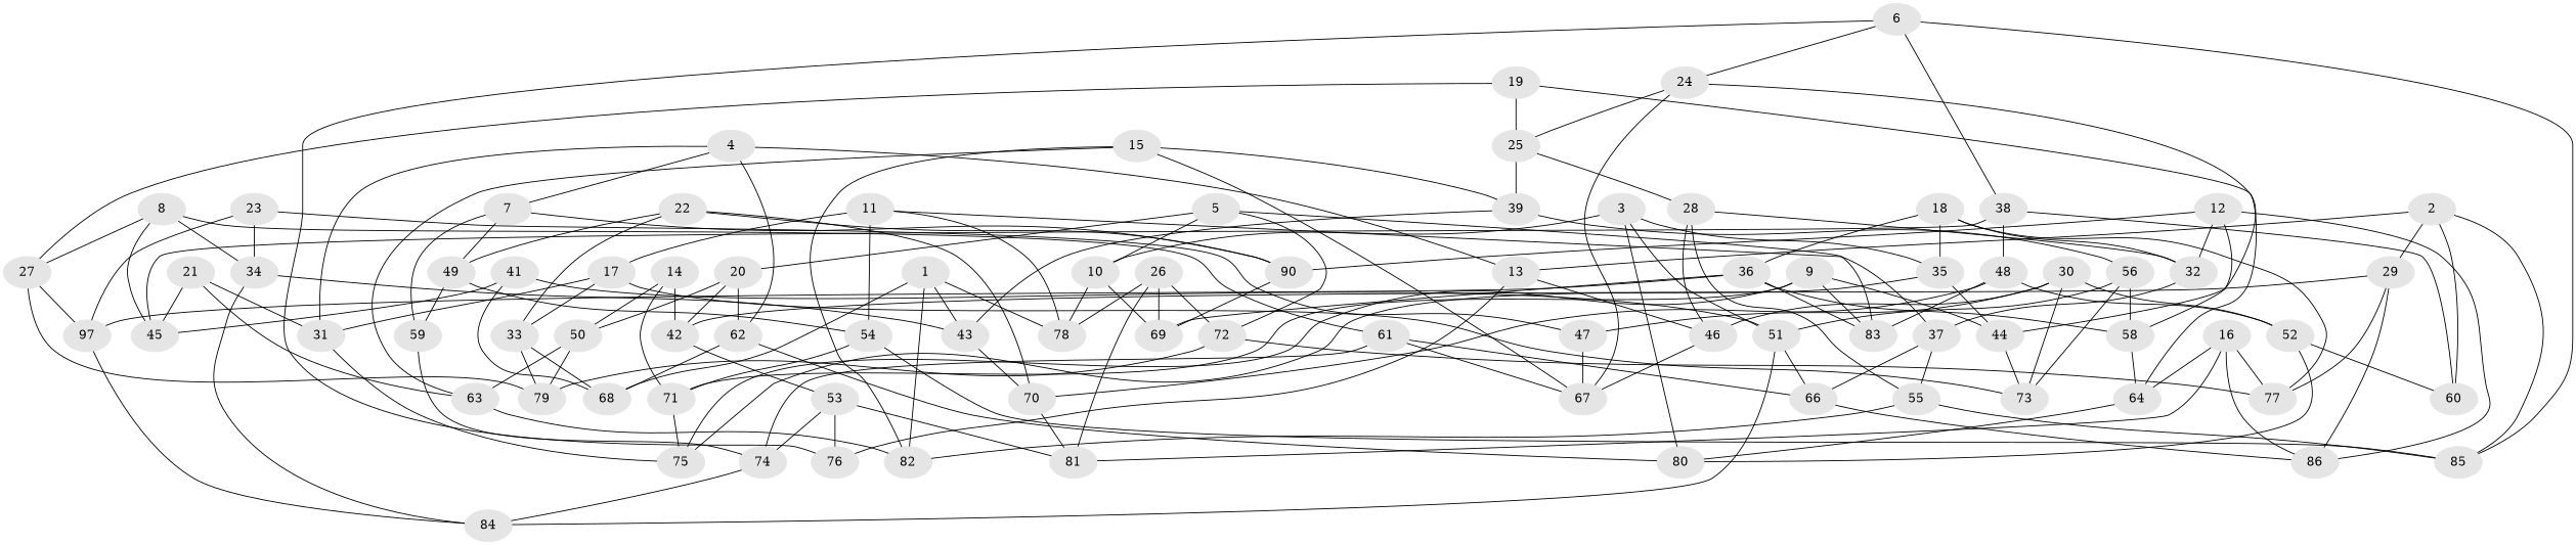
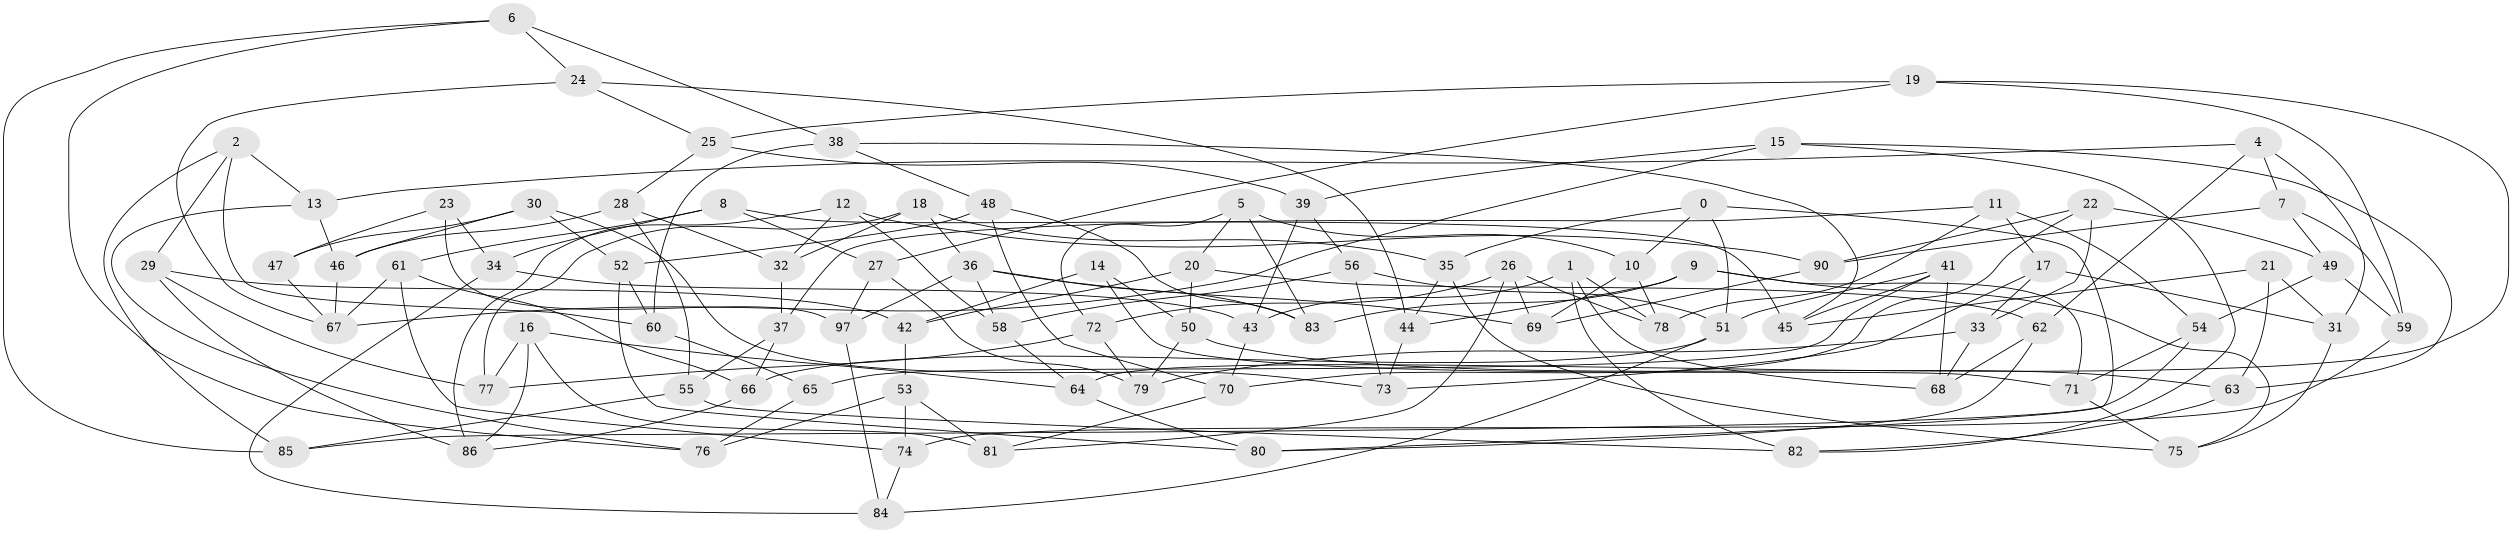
  graph {
    node [color=gray90 style=filled]
    1
    43
    68
    78
    82
    70
    2
    13
    29
    60
    85
    76
    46
    86
    42
    77
-   3
+   65
+   3 [label=0]
    10
    35
    51
    80
    69
    44
    75
    84
    66
    4
    7
    31
    62
    n32 [label=90]
    49
    59
    5
    20
    72
    83
    50
    79
    6
    24
    38
    25
    67
    45
    48
    54
    74
    8
    27
    34
    61
    n54 [label=97]
    9
    71
    73
    11
    17
    37
    33
    55
    12
    32
    58
    64
    14
    21
    63
    53
    15
    39
    56
    47
    16
    81
    18
    36
    19
    28
    22
    23
    26
    30
    52
    41
    1 -- 43
    1 -- 68
    1 -- 78
    1 -- 82
    43 -- 70
    70 -- 81
    2 -- 13
    2 -- 29
    2 -- 60
    2 -- 85
    13 -- 76
    13 -- 46
    29 -- 86
    29 -- 42
    29 -- 77
+   60 -- 65
    46 -- 67
    42 -- 53
+   65 -- 76
    3 -- 10
    3 -- 35
    3 -- 51
    3 -- 80
    10 -- 78
    10 -- 69
    35 -- 44
    35 -- 75
    51 -- 84
    51 -- 66
    44 -- 73
    66 -- 86
    4 -- 13
    4 -- 7
    4 -- 31
    4 -- 62
    7 -- n32
    7 -- 49
    7 -- 59
    31 -- 75
    62 -- 68
    62 -- 80
    n32 -- 69
    49 -- 59
    49 -- 54
    59 -- 74
    5 -- 10
    5 -- 20
    5 -- 72
    5 -- 83
    20 -- 42
    20 -- 62
    20 -- 50
    72 -- 77
    72 -- 79
    50 -- 79
    50 -- 63
    6 -- 85
    6 -- 76
    6 -- 24
    6 -- 38
    24 -- 44
    24 -- 25
    24 -- 67
    38 -- 60
    38 -- 45
    38 -- 48
    25 -- 39
    25 -- 28
    48 -- 70
    48 -- 83
    48 -- 52
    54 -- 85
    54 -- 71
    74 -- 84
    8 -- 45
    8 -- 27
    8 -- 34
    8 -- 61
    27 -- 79
    27 -- n54
    34 -- 43
    34 -- 84
    61 -- 66
    61 -- 67
    61 -- 74
    n54 -- 84
    9 -- 44
    9 -- 75
    9 -- 83
    9 -- 71
    71 -- 75
    11 -- 78
    11 -- 54
    11 -- 17
    11 -- 37
    17 -- 31
    17 -- 73
    17 -- 33
    37 -- 66
    37 -- 55
    33 -- 68
    33 -- 79
    55 -- 82
    55 -- 85
    12 -- 86
    12 -- n32
    12 -- 32
    12 -- 58
    32 -- 37
    58 -- 64
    64 -- 80
    14 -- 42
    14 -- 50
    14 -- 71
    21 -- 31
    21 -- 45
    21 -- 63
    63 -- 82
    53 -- 76
    53 -- 74
    53 -- 81
    15 -- 82
    15 -- 67
    15 -- 63
    15 -- 39
    39 -- 43
    39 -- 56
    56 -- 51
    56 -- 73
    56 -- 58
    47 -- 67
    16 -- 86
    16 -- 77
    16 -- 64
    16 -- 81
    18 -- 77
    18 -- 35
    18 -- 32
    18 -- 36
    36 -- 69
    36 -- 83
    36 -- n54
    36 -- 58
+   19 -- 59
    19 -- 25
    19 -- 27
    19 -- 64
    28 -- 46
    28 -- 55
    28 -- 32
    22 -- 70
    22 -- n32
    22 -- 49
    22 -- 33
    23 -- 34
    23 -- n54
    23 -- 47
    26 -- 78
    26 -- 69
    26 -- 72
    26 -- 81
    30 -- 46
    30 -- 73
    30 -- 47
    30 -- 52
    52 -- 60
    52 -- 80
    41 -- 68
+   41 -- 65
    41 -- 51
    41 -- 45
  }
